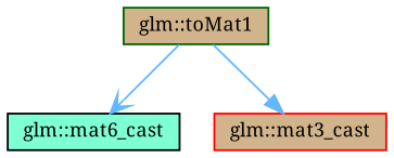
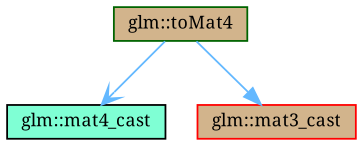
  digraph {
    fontname="Noto Serif"
    rankdir=TB
    node [fillcolor=tan fontname="Noto Serif" fontsize=10 shape=box style=filled]
    edge [color=steelblue1 fontname="Noto Serif" fontsize=10 labelfontname=Helvetica labelfontsize=10 style=solid]
-   n1 [color=darkgreen fontcolor=black height=0.2 label="glm::toMat1" width=0.4]
-   n2 [color=black fillcolor=aquamarine height=0.2 label="glm::mat6_cast" width=0.4]
+   n1 [color=darkgreen fontcolor=black height=0.2 label="glm::toMat4" width=0.4]
+   n2 [color=black fillcolor=aquamarine height=0.2 label="glm::mat4_cast" width=0.4]
    n3 [color=red height=0.2 label="glm::mat3_cast" width=0.4]
    n1 -> n2 [arrowhead=vee]
    n1 -> n3 [arrowhead=normal]
  }
